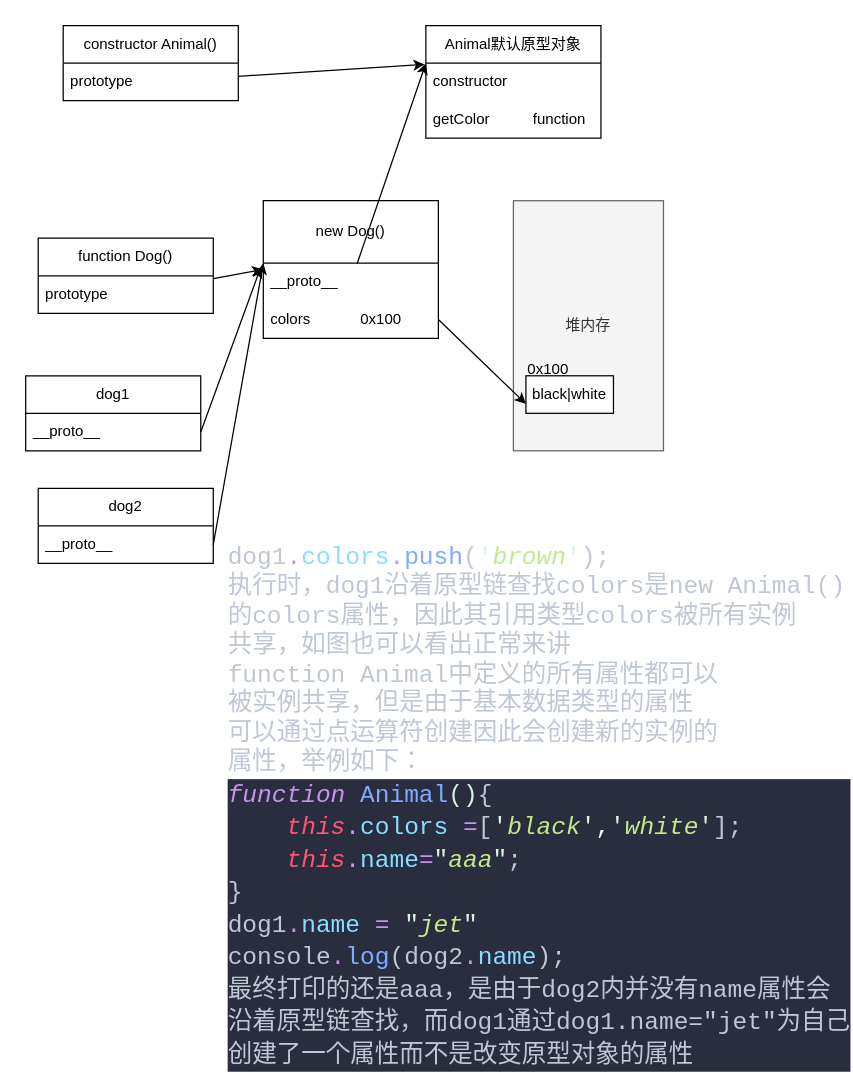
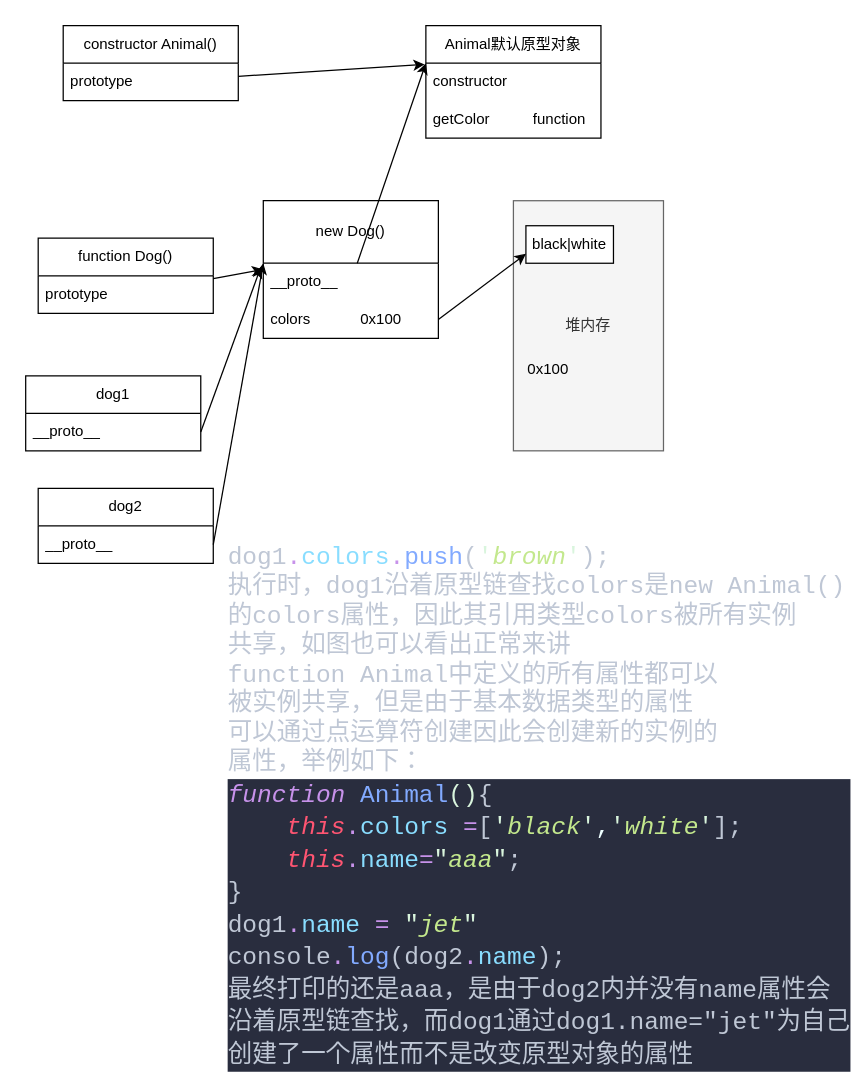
  <mxCell id="0" />
  <mxCell id="1" parent="0" />
  <mxCell id="2" value="constructor Animal()" style="swimlane;fontStyle=0;childLayout=stackLayout;horizontal=1;startSize=30;horizontalStack=0;resizeParent=1;resizeParentMax=0;resizeLast=0;collapsible=1;marginBottom=0;whiteSpace=wrap;html=1;" parent="1" vertex="1"><mxGeometry x="50" y="20" width="140" height="60" as="geometry" /></mxCell>
  <mxCell id="3" value="prototype" style="text;strokeColor=none;fillColor=none;align=left;verticalAlign=middle;spacingLeft=4;spacingRight=4;overflow=hidden;points=[[0,0.5],[1,0.5]];portConstraint=eastwest;rotatable=0;whiteSpace=wrap;html=1;" parent="2" vertex="1"><mxGeometry y="30" width="140" height="30" as="geometry" /></mxCell>
  <mxCell id="4" value="Animal默认原型对象" style="swimlane;fontStyle=0;childLayout=stackLayout;horizontal=1;startSize=30;horizontalStack=0;resizeParent=1;resizeParentMax=0;resizeLast=0;collapsible=1;marginBottom=0;whiteSpace=wrap;html=1;" parent="1" vertex="1"><mxGeometry x="340" y="20" width="140" height="90" as="geometry" /></mxCell>
  <mxCell id="5" value="constructor&amp;nbsp;" style="text;strokeColor=none;fillColor=none;align=left;verticalAlign=middle;spacingLeft=4;spacingRight=4;overflow=hidden;points=[[0,0.5],[1,0.5]];portConstraint=eastwest;rotatable=0;whiteSpace=wrap;html=1;" parent="4" vertex="1"><mxGeometry y="30" width="140" height="30" as="geometry" /></mxCell>
  <mxCell id="6" value="getColor&amp;nbsp;&lt;span style=&quot;white-space: pre;&quot;&gt;&#09;&lt;/span&gt;&lt;span style=&quot;white-space: pre;&quot;&gt;&#09;&lt;/span&gt;function" style="text;strokeColor=none;fillColor=none;align=left;verticalAlign=middle;spacingLeft=4;spacingRight=4;overflow=hidden;points=[[0,0.5],[1,0.5]];portConstraint=eastwest;rotatable=0;whiteSpace=wrap;html=1;" parent="4" vertex="1"><mxGeometry y="60" width="140" height="30" as="geometry" /></mxCell>
  <mxCell id="7" style="edgeStyle=none;html=1;entryX=-0.007;entryY=0.033;entryDx=0;entryDy=0;entryPerimeter=0;" parent="1" source="3" target="5" edge="1"><mxGeometry relative="1" as="geometry" /></mxCell>
  <mxCell id="8" value="function Dog()" style="swimlane;fontStyle=0;childLayout=stackLayout;horizontal=1;startSize=30;horizontalStack=0;resizeParent=1;resizeParentMax=0;resizeLast=0;collapsible=1;marginBottom=0;whiteSpace=wrap;html=1;" parent="1" vertex="1"><mxGeometry x="30" y="190" width="140" height="60" as="geometry"><mxRectangle x="50" y="270" width="120" height="30" as="alternateBounds" /></mxGeometry></mxCell>
  <mxCell id="9" value="prototype" style="text;strokeColor=none;fillColor=none;align=left;verticalAlign=middle;spacingLeft=4;spacingRight=4;overflow=hidden;points=[[0,0.5],[1,0.5]];portConstraint=eastwest;rotatable=0;whiteSpace=wrap;html=1;" parent="8" vertex="1"><mxGeometry y="30" width="140" height="30" as="geometry" /></mxCell>
  <mxCell id="10" value="new Dog()" style="swimlane;fontStyle=0;childLayout=stackLayout;horizontal=1;startSize=50;horizontalStack=0;resizeParent=1;resizeParentMax=0;resizeLast=0;collapsible=1;marginBottom=0;whiteSpace=wrap;html=1;" parent="1" vertex="1"><mxGeometry x="210" y="160" width="140" height="110" as="geometry" /></mxCell>
  <mxCell id="11" style="edgeStyle=none;html=1;" parent="10" source="12" edge="1"><mxGeometry relative="1" as="geometry"><mxPoint x="130" y="-110" as="targetPoint" /></mxGeometry></mxCell>
  <mxCell id="12" value="__proto__" style="text;strokeColor=none;fillColor=none;align=left;verticalAlign=middle;spacingLeft=4;spacingRight=4;overflow=hidden;points=[[0,0.5],[1,0.5]];portConstraint=eastwest;rotatable=0;whiteSpace=wrap;html=1;" parent="10" vertex="1"><mxGeometry y="50" width="140" height="30" as="geometry" /></mxCell>
  <mxCell id="13" value="colors&amp;nbsp; &amp;nbsp; &amp;nbsp; &amp;nbsp; &amp;nbsp; &amp;nbsp; 0x100" style="text;strokeColor=none;fillColor=none;align=left;verticalAlign=middle;spacingLeft=4;spacingRight=4;overflow=hidden;points=[[0,0.5],[1,0.5]];portConstraint=eastwest;rotatable=0;whiteSpace=wrap;html=1;" parent="10" vertex="1"><mxGeometry y="80" width="140" height="30" as="geometry" /></mxCell>
  <mxCell id="14" value="堆内存" style="rounded=0;whiteSpace=wrap;html=1;fillColor=#f5f5f5;fontColor=#333333;strokeColor=#666666;" parent="1" vertex="1"><mxGeometry x="410" y="160" width="120" height="200" as="geometry" /></mxCell>
- <mxCell id="15" value="black|white" style="rounded=0;whiteSpace=wrap;html=1;" parent="1" vertex="1"><mxGeometry x="420" y="300" width="70" height="30" as="geometry" /></mxCell>
+ <mxCell id="15" value="black|white" style="rounded=0;whiteSpace=wrap;html=1;" parent="1" vertex="1"><mxGeometry x="420" y="180" width="70" height="30" as="geometry" /></mxCell>
  <mxCell id="16" value="0x100" style="text;html=1;align=center;verticalAlign=middle;whiteSpace=wrap;rounded=0;" parent="1" vertex="1"><mxGeometry x="420" y="290" width="36" height="10" as="geometry" /></mxCell>
  <mxCell id="17" style="edgeStyle=none;html=1;exitX=1;exitY=0.5;exitDx=0;exitDy=0;entryX=0;entryY=0.75;entryDx=0;entryDy=0;" parent="1" source="13" target="15" edge="1"><mxGeometry relative="1" as="geometry" /></mxCell>
  <mxCell id="18" style="edgeStyle=none;html=1;entryX=0;entryY=0.5;entryDx=0;entryDy=0;" parent="1" source="9" target="10" edge="1"><mxGeometry relative="1" as="geometry" /></mxCell>
  <mxCell id="19" value="dog1" style="swimlane;fontStyle=0;childLayout=stackLayout;horizontal=1;startSize=30;horizontalStack=0;resizeParent=1;resizeParentMax=0;resizeLast=0;collapsible=1;marginBottom=0;whiteSpace=wrap;html=1;" parent="1" vertex="1"><mxGeometry x="20" y="300" width="140" height="60" as="geometry" /></mxCell>
  <mxCell id="20" value="__proto__" style="text;strokeColor=none;fillColor=none;align=left;verticalAlign=middle;spacingLeft=4;spacingRight=4;overflow=hidden;points=[[0,0.5],[1,0.5]];portConstraint=eastwest;rotatable=0;whiteSpace=wrap;html=1;" parent="19" vertex="1"><mxGeometry y="30" width="140" height="30" as="geometry" /></mxCell>
  <mxCell id="21" style="edgeStyle=none;html=1;exitX=1;exitY=0.5;exitDx=0;exitDy=0;entryX=-0.014;entryY=0.1;entryDx=0;entryDy=0;entryPerimeter=0;" parent="1" source="20" target="12" edge="1"><mxGeometry relative="1" as="geometry" /></mxCell>
  <mxCell id="22" value="dog2" style="swimlane;fontStyle=0;childLayout=stackLayout;horizontal=1;startSize=30;horizontalStack=0;resizeParent=1;resizeParentMax=0;resizeLast=0;collapsible=1;marginBottom=0;whiteSpace=wrap;html=1;" parent="1" vertex="1"><mxGeometry x="30" y="390" width="140" height="60" as="geometry" /></mxCell>
  <mxCell id="23" style="edgeStyle=none;html=1;exitX=1;exitY=0.5;exitDx=0;exitDy=0;" parent="22" source="24" edge="1"><mxGeometry relative="1" as="geometry"><mxPoint x="180" y="-180" as="targetPoint" /></mxGeometry></mxCell>
  <mxCell id="24" value="__proto__" style="text;strokeColor=none;fillColor=none;align=left;verticalAlign=middle;spacingLeft=4;spacingRight=4;overflow=hidden;points=[[0,0.5],[1,0.5]];portConstraint=eastwest;rotatable=0;whiteSpace=wrap;html=1;" parent="22" vertex="1"><mxGeometry y="30" width="140" height="30" as="geometry" /></mxCell>
  <mxCell id="25" value="&lt;span style=&quot;color: rgb(191, 199, 213); font-family: Consolas, &amp;quot;Courier New&amp;quot;, monospace; font-size: 19.6px; white-space: pre;&quot;&gt;dog1&lt;/span&gt;&lt;span style=&quot;font-family: Consolas, &amp;quot;Courier New&amp;quot;, monospace; font-size: 19.6px; white-space: pre; color: rgb(199, 146, 234);&quot;&gt;.&lt;/span&gt;&lt;span style=&quot;font-family: Consolas, &amp;quot;Courier New&amp;quot;, monospace; font-size: 19.6px; white-space: pre; color: rgb(137, 221, 255);&quot;&gt;colors&lt;/span&gt;&lt;span style=&quot;font-family: Consolas, &amp;quot;Courier New&amp;quot;, monospace; font-size: 19.6px; white-space: pre; color: rgb(199, 146, 234);&quot;&gt;.&lt;/span&gt;&lt;span style=&quot;font-family: Consolas, &amp;quot;Courier New&amp;quot;, monospace; font-size: 19.6px; white-space: pre; color: rgb(130, 170, 255);&quot;&gt;push&lt;/span&gt;&lt;span style=&quot;color: rgb(191, 199, 213); font-family: Consolas, &amp;quot;Courier New&amp;quot;, monospace; font-size: 19.6px; white-space: pre;&quot;&gt;(&lt;/span&gt;&lt;span style=&quot;font-family: Consolas, &amp;quot;Courier New&amp;quot;, monospace; font-size: 19.6px; white-space: pre; color: rgb(217, 245, 221);&quot;&gt;'&lt;/span&gt;&lt;span style=&quot;font-family: Consolas, &amp;quot;Courier New&amp;quot;, monospace; font-size: 19.6px; white-space: pre; color: rgb(195, 232, 141); font-style: italic;&quot;&gt;brown&lt;/span&gt;&lt;span style=&quot;font-family: Consolas, &amp;quot;Courier New&amp;quot;, monospace; font-size: 19.6px; white-space: pre; color: rgb(217, 245, 221);&quot;&gt;'&lt;/span&gt;&lt;span style=&quot;color: rgb(191, 199, 213); font-family: Consolas, &amp;quot;Courier New&amp;quot;, monospace; font-size: 19.6px; white-space: pre;&quot;&gt;);&lt;/span&gt;&lt;div&gt;&lt;font face=&quot;Consolas, Courier New, monospace&quot; color=&quot;#bfc7d5&quot;&gt;&lt;span style=&quot;font-size: 19.6px; white-space: pre;&quot;&gt;执行时，dog1沿着原型链查找colors是new Animal()&lt;/span&gt;&lt;/font&gt;&lt;/div&gt;&lt;div&gt;&lt;font face=&quot;Consolas, Courier New, monospace&quot; color=&quot;#bfc7d5&quot;&gt;&lt;span style=&quot;font-size: 19.6px; white-space: pre;&quot;&gt;的colors属性，因此其引用类型colors被所有实例&lt;/span&gt;&lt;/font&gt;&lt;/div&gt;&lt;div&gt;&lt;font face=&quot;Consolas, Courier New, monospace&quot; color=&quot;#bfc7d5&quot;&gt;&lt;span style=&quot;font-size: 19.6px; white-space: pre;&quot;&gt;共享，如图也可以看出正常来讲&lt;/span&gt;&lt;/font&gt;&lt;/div&gt;&lt;div&gt;&lt;font face=&quot;Consolas, Courier New, monospace&quot; color=&quot;#bfc7d5&quot;&gt;&lt;span style=&quot;font-size: 19.6px; white-space: pre;&quot;&gt;function Animal中定义的所有属性都可以&lt;/span&gt;&lt;/font&gt;&lt;/div&gt;&lt;div&gt;&lt;font face=&quot;Consolas, Courier New, monospace&quot; color=&quot;#bfc7d5&quot;&gt;&lt;span style=&quot;font-size: 19.6px; white-space: pre;&quot;&gt;被实例共享，但是由于基本数据类型的属性&lt;/span&gt;&lt;/font&gt;&lt;/div&gt;&lt;div&gt;&lt;font face=&quot;Consolas, Courier New, monospace&quot; color=&quot;#bfc7d5&quot;&gt;&lt;span style=&quot;font-size: 19.6px; white-space: pre;&quot;&gt;可以通过点运算符创建因此会创建新的实例的&lt;/span&gt;&lt;/font&gt;&lt;/div&gt;&lt;div&gt;&lt;font face=&quot;Consolas, Courier New, monospace&quot; color=&quot;#bfc7d5&quot;&gt;&lt;span style=&quot;font-size: 19.6px; white-space: pre;&quot;&gt;属性，举例如下：&lt;/span&gt;&lt;/font&gt;&lt;/div&gt;&lt;div&gt;&lt;font face=&quot;Consolas, Courier New, monospace&quot; color=&quot;#bfc7d5&quot;&gt;&lt;div style=&quot;color: rgb(191, 199, 213); background-color: rgb(41, 45, 62); font-size: 19.6px; line-height: 26px; white-space: pre;&quot;&gt;&lt;div&gt;&lt;span style=&quot;color: rgb(199, 146, 234); font-style: italic;&quot;&gt;function&lt;/span&gt;&lt;span style=&quot;color: rgb(191, 199, 213);&quot;&gt; &lt;/span&gt;&lt;span style=&quot;color: rgb(130, 170, 255);&quot;&gt;Animal&lt;/span&gt;&lt;span style=&quot;color: rgb(217, 245, 221);&quot;&gt;()&lt;/span&gt;&lt;span style=&quot;color: rgb(191, 199, 213);&quot;&gt;{&lt;/span&gt;&lt;/div&gt;&lt;div&gt;&lt;span style=&quot;color: rgb(191, 199, 213);&quot;&gt;&amp;nbsp; &amp;nbsp; &lt;/span&gt;&lt;span style=&quot;color: rgb(255, 85, 114); font-style: italic;&quot;&gt;this&lt;/span&gt;&lt;span style=&quot;color: rgb(199, 146, 234);&quot;&gt;.&lt;/span&gt;&lt;span style=&quot;color: rgb(137, 221, 255);&quot;&gt;colors&lt;/span&gt;&lt;span style=&quot;color: rgb(191, 199, 213);&quot;&gt; &lt;/span&gt;&lt;span style=&quot;color: rgb(199, 146, 234);&quot;&gt;=&lt;/span&gt;&lt;span style=&quot;color: rgb(191, 199, 213);&quot;&gt;[&lt;/span&gt;&lt;span style=&quot;color: rgb(217, 245, 221);&quot;&gt;'&lt;/span&gt;&lt;span style=&quot;color: rgb(195, 232, 141); font-style: italic;&quot;&gt;black&lt;/span&gt;&lt;span style=&quot;color: rgb(217, 245, 221);&quot;&gt;'&lt;/span&gt;&lt;span style=&quot;color: rgb(238, 255, 255);&quot;&gt;,&lt;/span&gt;&lt;span style=&quot;color: rgb(217, 245, 221);&quot;&gt;'&lt;/span&gt;&lt;span style=&quot;color: rgb(195, 232, 141); font-style: italic;&quot;&gt;white&lt;/span&gt;&lt;span style=&quot;color: rgb(217, 245, 221);&quot;&gt;'&lt;/span&gt;&lt;span style=&quot;color: rgb(191, 199, 213);&quot;&gt;];&lt;/span&gt;&lt;/div&gt;&lt;div&gt;&lt;span style=&quot;color: rgb(191, 199, 213);&quot;&gt;&amp;nbsp; &amp;nbsp; &lt;/span&gt;&lt;span style=&quot;color: rgb(255, 85, 114); font-style: italic;&quot;&gt;this&lt;/span&gt;&lt;span style=&quot;color: rgb(199, 146, 234);&quot;&gt;.&lt;/span&gt;&lt;span style=&quot;color: rgb(137, 221, 255);&quot;&gt;name&lt;/span&gt;&lt;span style=&quot;color: rgb(199, 146, 234);&quot;&gt;=&lt;/span&gt;&lt;span style=&quot;color: rgb(217, 245, 221);&quot;&gt;&quot;&lt;/span&gt;&lt;span style=&quot;color: rgb(195, 232, 141); font-style: italic;&quot;&gt;aaa&lt;/span&gt;&lt;span style=&quot;color: rgb(217, 245, 221);&quot;&gt;&quot;&lt;/span&gt;&lt;span style=&quot;color: rgb(191, 199, 213);&quot;&gt;;&lt;/span&gt;&lt;/div&gt;&lt;div&gt;&lt;span style=&quot;color: rgb(191, 199, 213);&quot;&gt;}&lt;/span&gt;&lt;/div&gt;&lt;div&gt;&lt;span style=&quot;color: rgb(191, 199, 213);&quot;&gt;dog1&lt;span style=&quot;color: rgb(199, 146, 234);&quot;&gt;.&lt;/span&gt;&lt;span style=&quot;color: rgb(137, 221, 255);&quot;&gt;name&lt;/span&gt; &lt;span style=&quot;color: rgb(199, 146, 234);&quot;&gt;=&lt;/span&gt; &lt;span style=&quot;color: rgb(217, 245, 221);&quot;&gt;&quot;&lt;/span&gt;&lt;span style=&quot;color: rgb(195, 232, 141); font-style: italic;&quot;&gt;jet&lt;/span&gt;&lt;span style=&quot;color: rgb(217, 245, 221);&quot;&gt;&quot;&lt;/span&gt;&lt;/span&gt;&lt;/div&gt;&lt;div&gt;&lt;div style=&quot;color: rgb(191, 199, 213); font-size: 19.6px; line-height: 26px;&quot;&gt;&lt;span style=&quot;color: #bfc7d5;&quot;&gt;console&lt;/span&gt;&lt;span style=&quot;color: #c792ea;&quot;&gt;.&lt;/span&gt;&lt;span style=&quot;color: #82aaff;&quot;&gt;log&lt;/span&gt;&lt;span style=&quot;color: #bfc7d5;&quot;&gt;(dog2&lt;/span&gt;&lt;span style=&quot;color: #c792ea;&quot;&gt;.&lt;/span&gt;&lt;span style=&quot;color: #89ddff;&quot;&gt;name&lt;/span&gt;&lt;span style=&quot;color: #bfc7d5;&quot;&gt;);&lt;/span&gt;&lt;/div&gt;&lt;/div&gt;&lt;div style=&quot;color: rgb(191, 199, 213); font-size: 19.6px; line-height: 26px;&quot;&gt;最终打印的还是aaa，是由于dog2内并没有name属性会&lt;/div&gt;&lt;div style=&quot;color: rgb(191, 199, 213); font-size: 19.6px; line-height: 26px;&quot;&gt;沿着原型链查找，而dog1通过dog1.name=&quot;jet&quot;为自己&lt;/div&gt;&lt;div style=&quot;color: rgb(191, 199, 213); font-size: 19.6px; line-height: 26px;&quot;&gt;创建了一个属性而不是改变原型对象的属性&lt;/div&gt;&lt;/div&gt;&lt;/font&gt;&lt;/div&gt;" style="text;html=1;align=left;verticalAlign=middle;whiteSpace=wrap;rounded=0;" parent="1" vertex="1"><mxGeometry x="180" y="630" width="60" height="30" as="geometry" /></mxCell>
